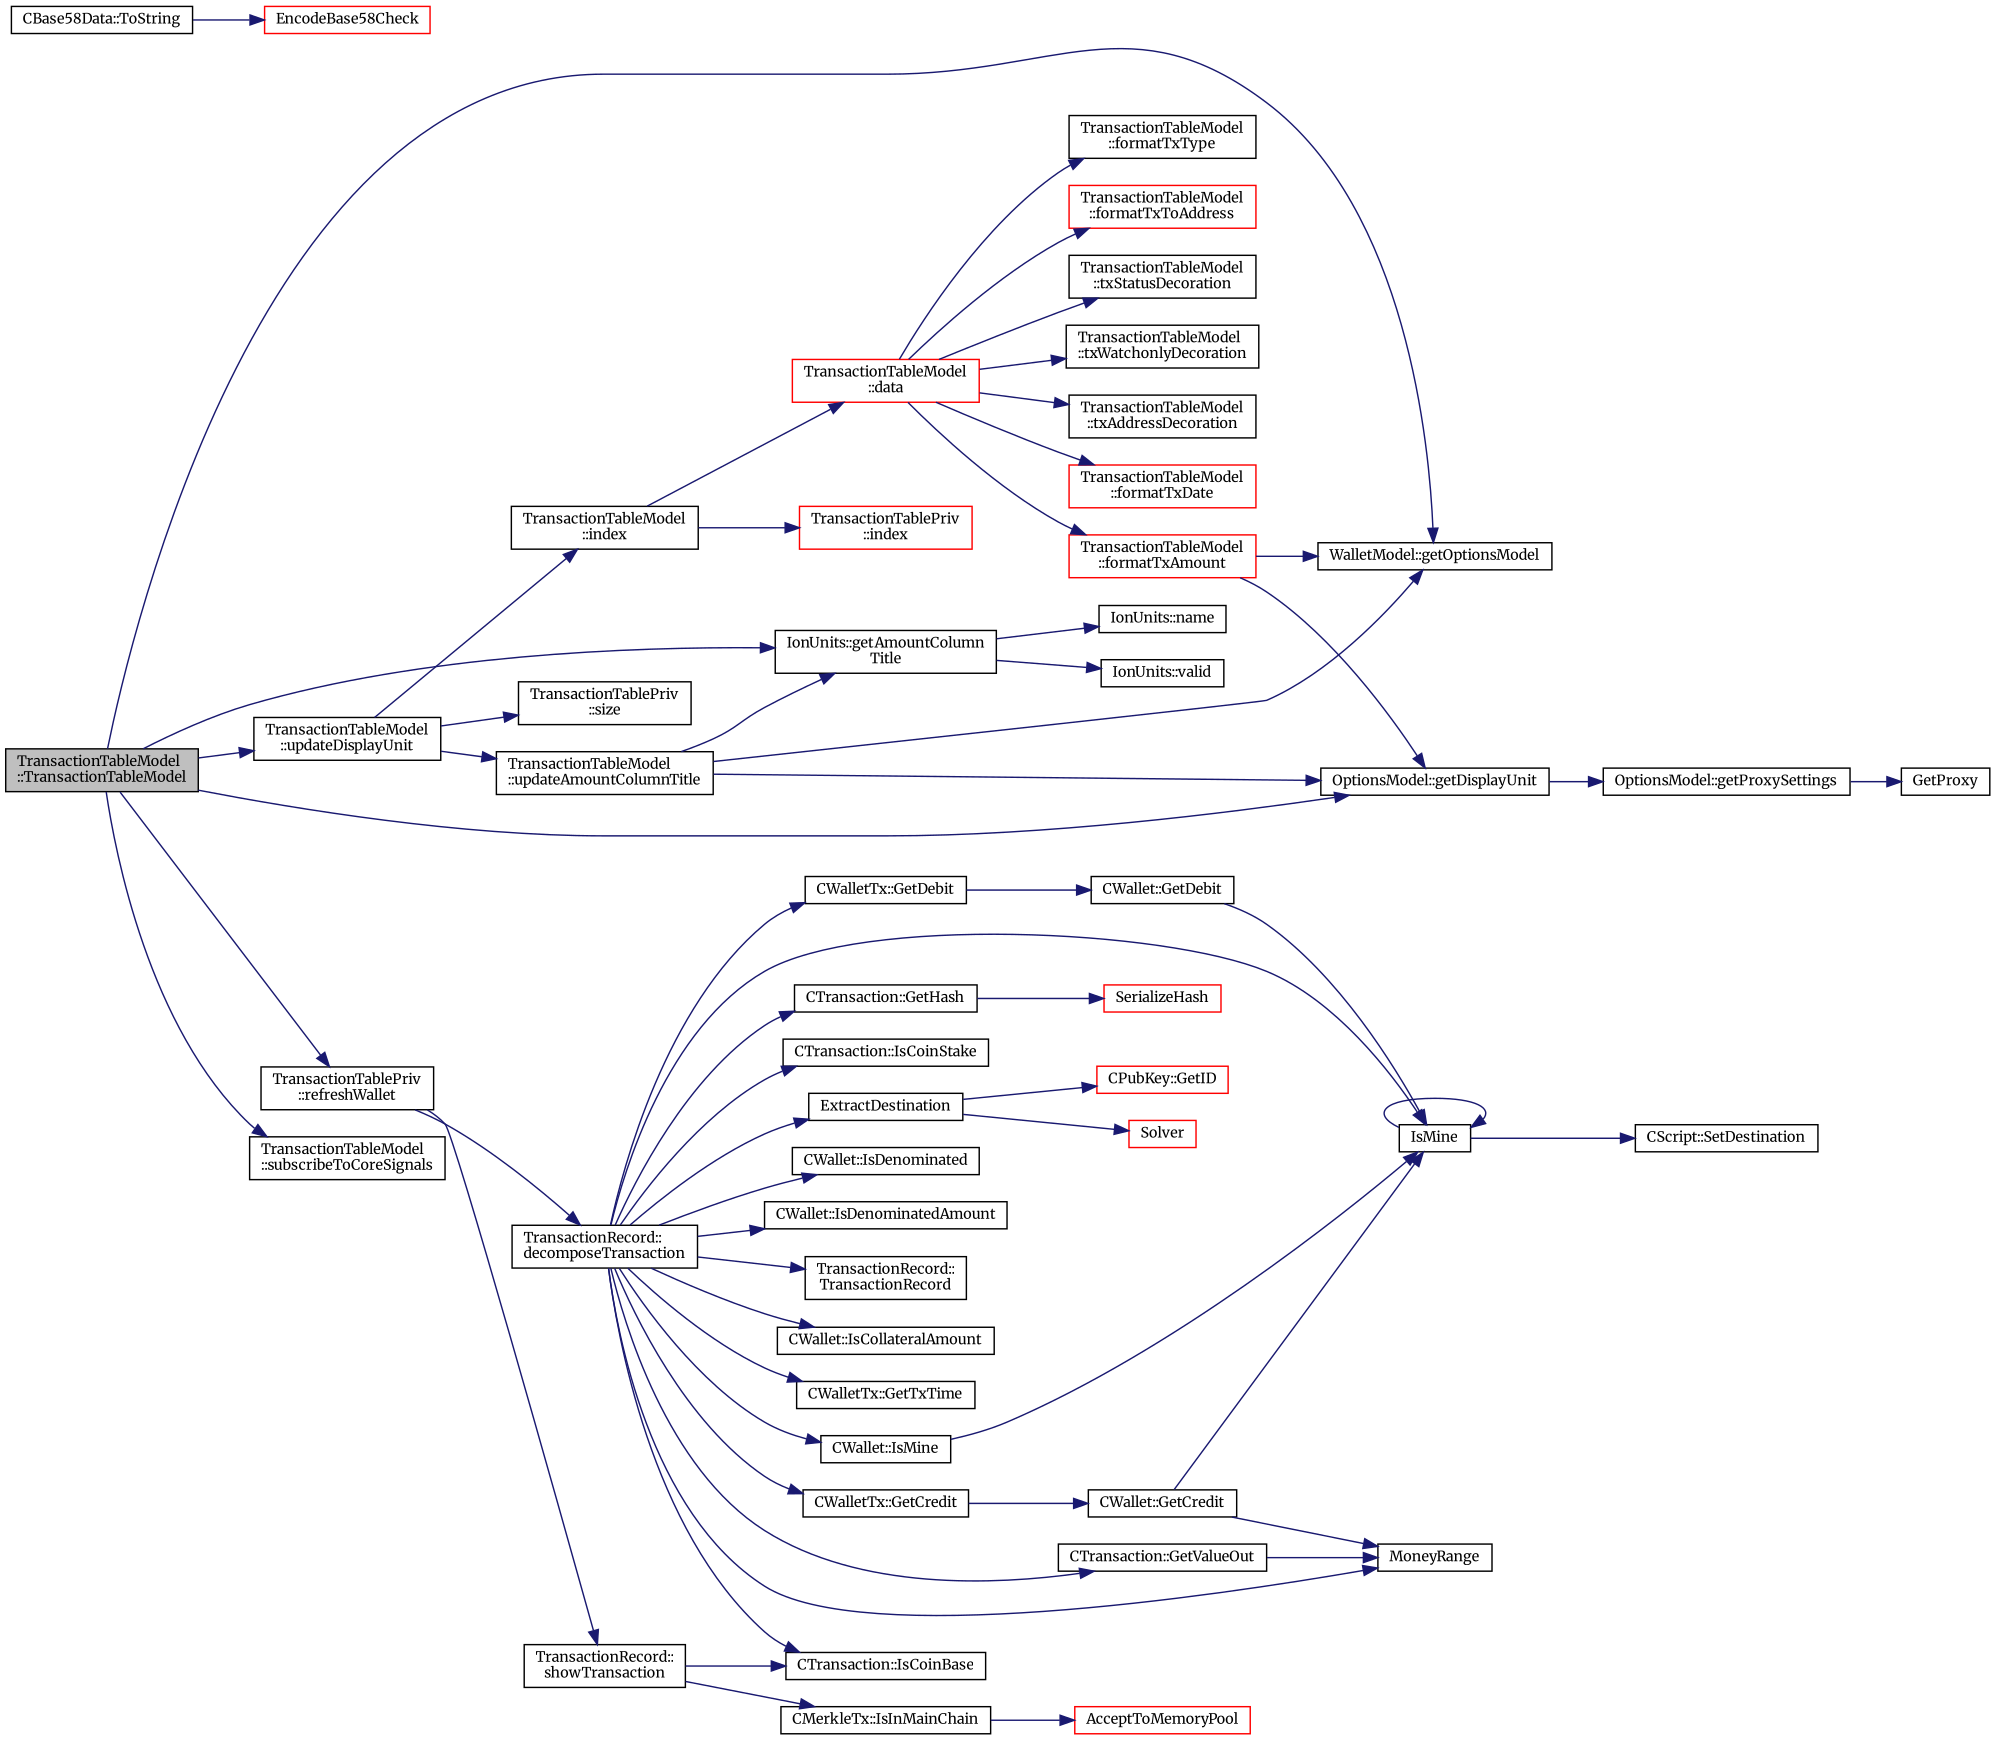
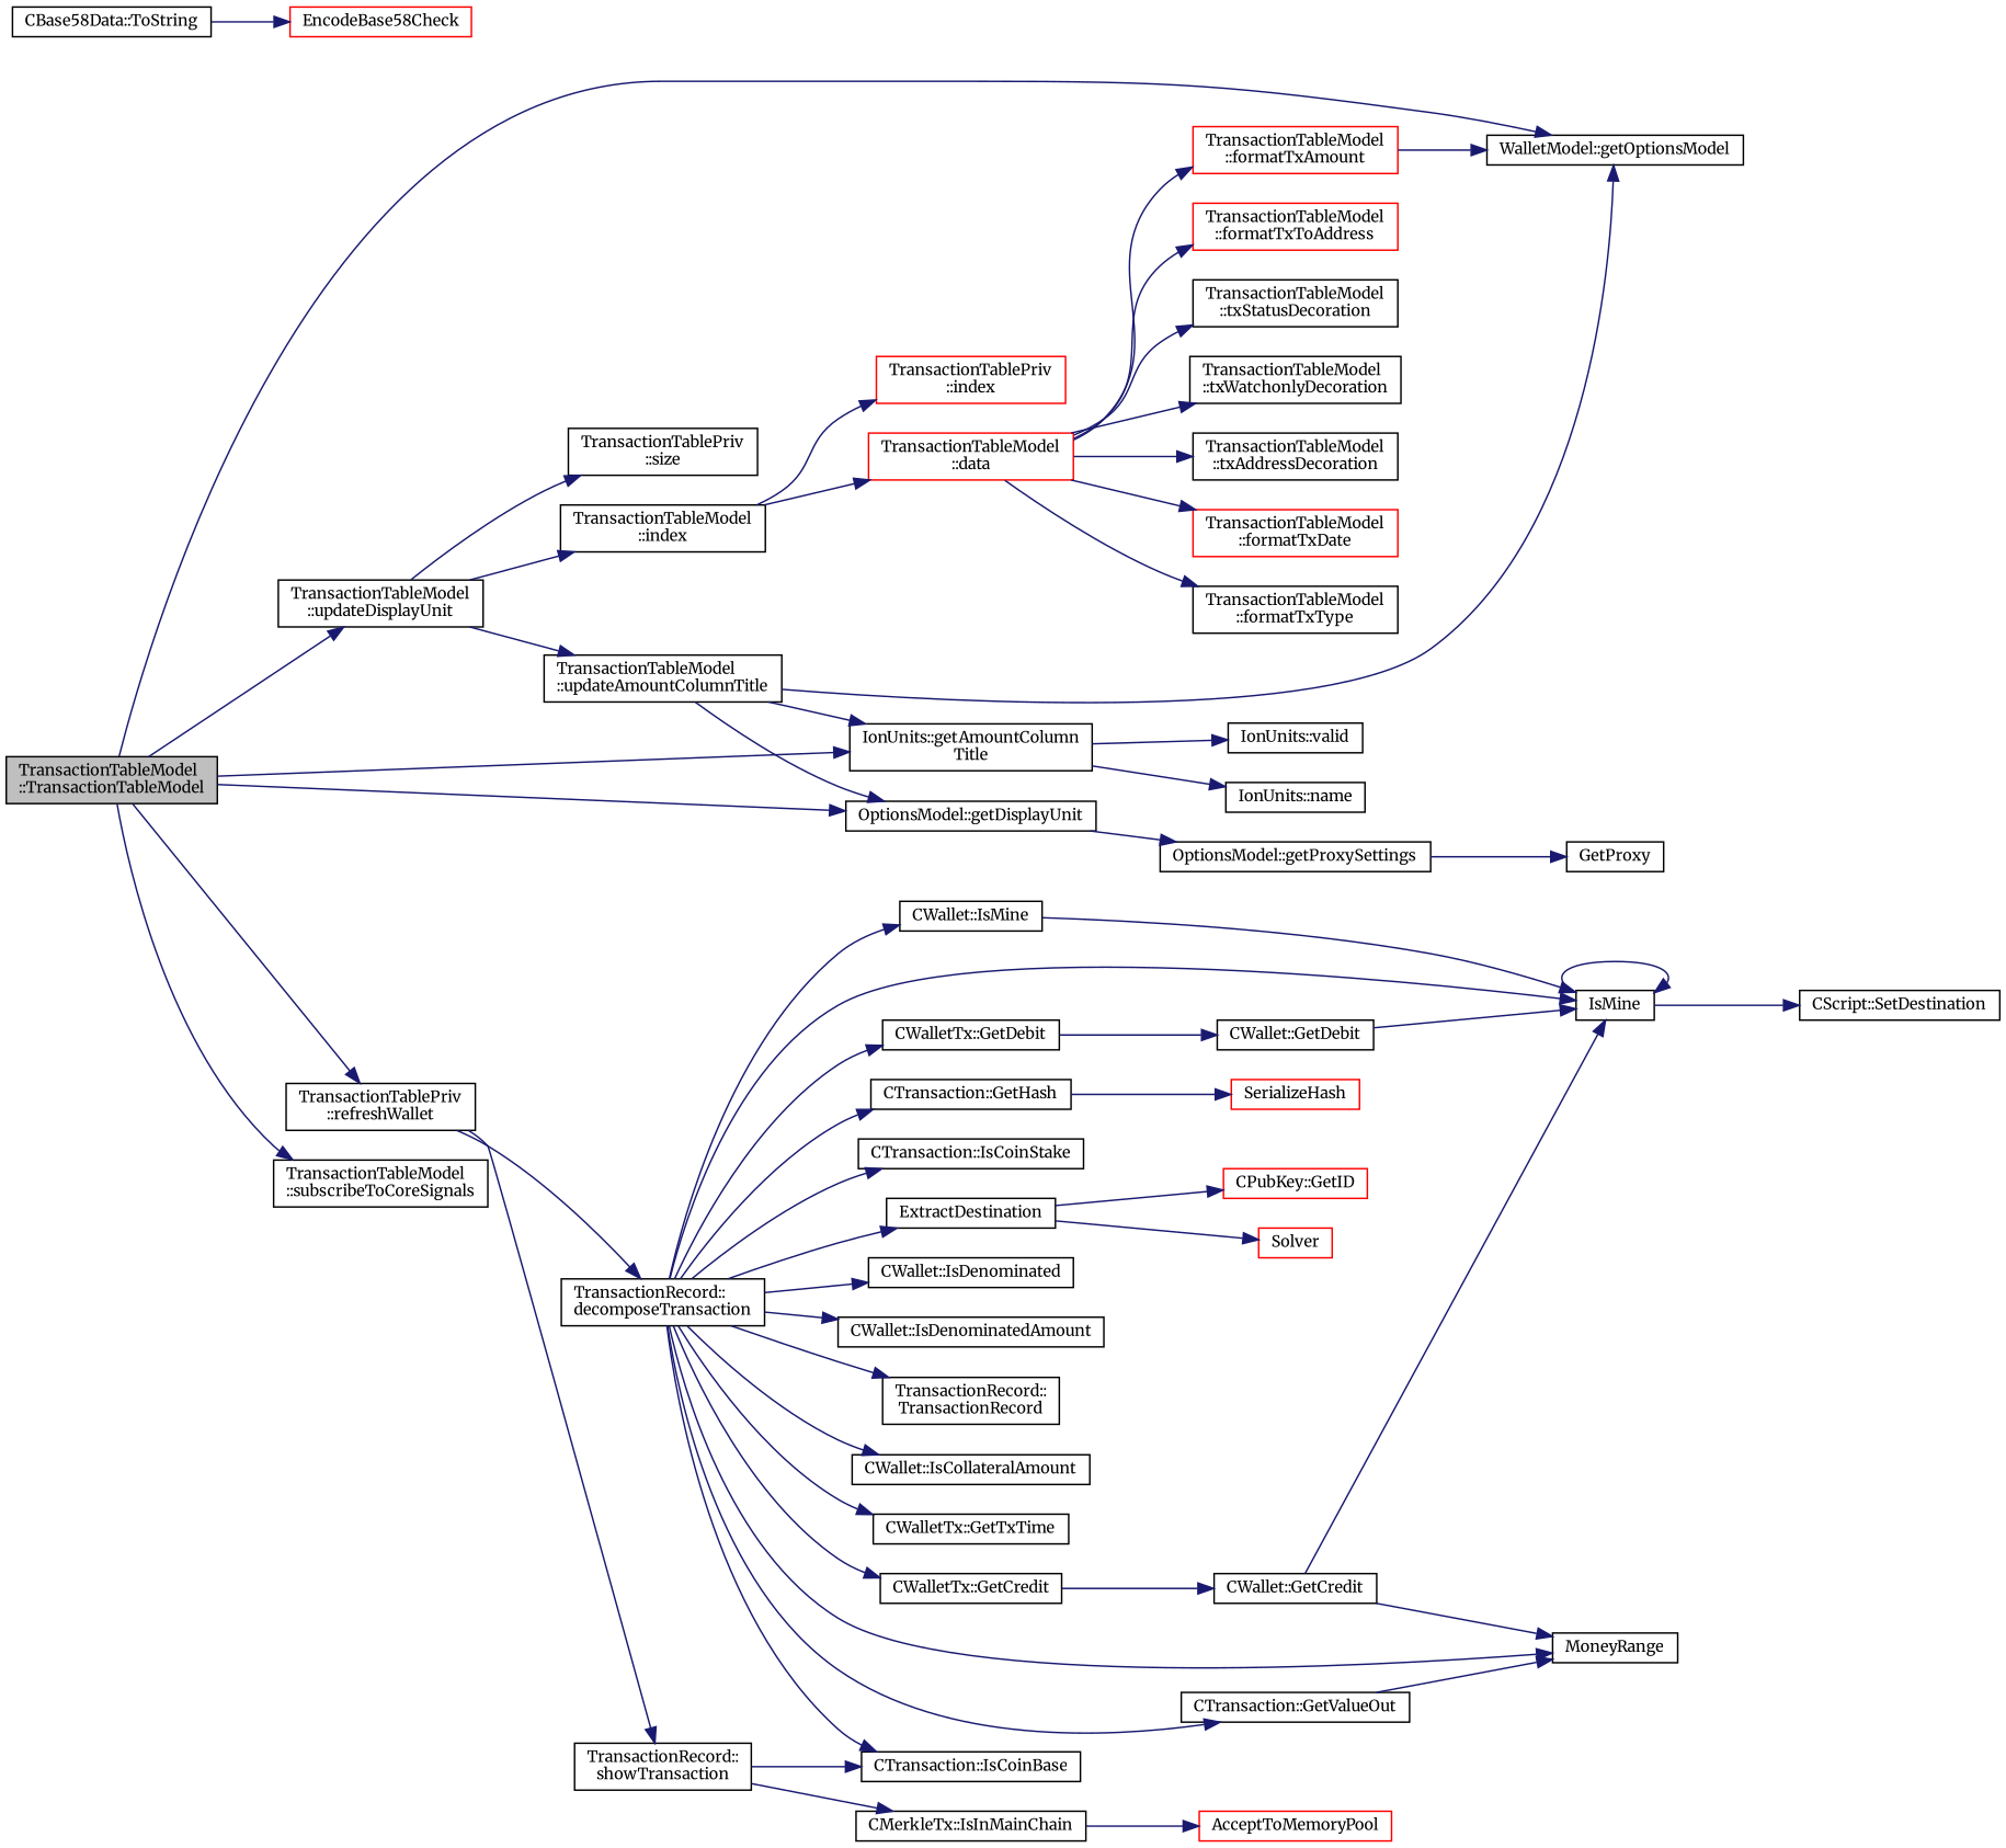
  digraph {
    fontname=Merriweather
    rankdir=LR
    node [color=black fillcolor=white fontname=Merriweather fontsize=10 shape=record style=filled]
    edge [color=midnightblue fontname=Merriweather fontsize=10 labelfontname=Helvetica labelfontsize=10 style=solid]
    n1 [fillcolor=grey75 fontcolor=black height=0.2 label="TransactionTableModel\l::TransactionTableModel" width=0.4]
    n2 [height=0.2 label="IonUnits::getAmountColumn\lTitle" width=0.4]
    n3 [height=0.2 label="WalletModel::getOptionsModel" width=0.4]
    n4 [height=0.2 label="OptionsModel::getDisplayUnit" width=0.4]
    n5 [height=0.2 label="TransactionTablePriv\l::refreshWallet" width=0.4]
    n6 [height=0.2 label="TransactionTableModel\l::updateDisplayUnit" width=0.4]
    n7 [height=0.2 label="TransactionTableModel\l::subscribeToCoreSignals" width=0.4]
    n8 [height=0.2 label="IonUnits::valid" width=0.4]
    n9 [height=0.2 label="IonUnits::name" width=0.4]
    n10 [height=0.2 label="OptionsModel::getProxySettings" width=0.4]
    n11 [height=0.2 label="TransactionRecord::\lshowTransaction" width=0.4]
    n12 [height=0.2 label="TransactionRecord::\ldecomposeTransaction" width=0.4]
    n13 [height=0.2 label="TransactionTableModel\l::updateAmountColumnTitle" width=0.4]
    n14 [height=0.2 label="TransactionTableModel\l::index" width=0.4]
    n15 [height=0.2 label="TransactionTablePriv\l::size" width=0.4]
    n16 [height=0.2 label=GetProxy width=0.4]
    n17 [height=0.2 label="CTransaction::IsCoinBase" width=0.4]
    n18 [height=0.2 label="CMerkleTx::IsInMainChain" width=0.4]
    n19 [height=0.2 label="CWalletTx::GetTxTime" width=0.4]
    n20 [height=0.2 label="CWalletTx::GetCredit" width=0.4]
    n21 [height=0.2 label=MoneyRange width=0.4]
    n22 [height=0.2 label=IsMine width=0.4]
    n23 [height=0.2 label="CWalletTx::GetDebit" width=0.4]
    n24 [height=0.2 label="CTransaction::GetHash" width=0.4]
    n25 [height=0.2 label="CTransaction::IsCoinStake" width=0.4]
    n26 [height=0.2 label="CWallet::IsMine" width=0.4]
    n27 [height=0.2 label=ExtractDestination width=0.4]
    n28 [height=0.2 label="CWallet::IsDenominated" width=0.4]
    n29 [height=0.2 label="CWallet::IsDenominatedAmount" width=0.4]
    n30 [height=0.2 label="TransactionRecord::\lTransactionRecord" width=0.4]
    n31 [height=0.2 label="CWallet::IsCollateralAmount" width=0.4]
    n32 [height=0.2 label="CTransaction::GetValueOut" width=0.4]
    n33 [color=red height=0.2 label=AcceptToMemoryPool width=0.4]
    n34 [height=0.2 label="CWallet::GetCredit" width=0.4]
    n35 [height=0.2 label="CScript::SetDestination" width=0.4]
    n36 [height=0.2 label="CWallet::GetDebit" width=0.4]
    n37 [color=red height=0.2 label=SerializeHash width=0.4]
    n38 [color=red height=0.2 label=Solver width=0.4]
    n39 [color=red height=0.2 label="CPubKey::GetID" width=0.4]
    n40 [height=0.2 label="CBase58Data::ToString" width=0.4]
    n41 [color=red height=0.2 label=EncodeBase58Check width=0.4]
    n42 [color=red height=0.2 label="TransactionTableModel\l::data" width=0.4]
    n43 [color=red height=0.2 label="TransactionTablePriv\l::index" width=0.4]
    n44 [height=0.2 label="TransactionTableModel\l::txStatusDecoration" width=0.4]
    n45 [height=0.2 label="TransactionTableModel\l::txWatchonlyDecoration" width=0.4]
    n46 [height=0.2 label="TransactionTableModel\l::txAddressDecoration" width=0.4]
    n47 [color=red height=0.2 label="TransactionTableModel\l::formatTxDate" width=0.4]
    n48 [height=0.2 label="TransactionTableModel\l::formatTxType" width=0.4]
    n49 [color=red height=0.2 label="TransactionTableModel\l::formatTxToAddress" width=0.4]
    n50 [color=red height=0.2 label="TransactionTableModel\l::formatTxAmount" width=0.4]
    n1 -> n2
    n1 -> n3
    n1 -> n4
    n1 -> n5
    n1 -> n6
    n1 -> n7
    n2 -> n8
    n2 -> n9
    n4 -> n10
    n5 -> n11
    n5 -> n12
    n6 -> n13
    n6 -> n14
    n6 -> n15
    n10 -> n16
    n11 -> n17
    n11 -> n18
    n12 -> n17
    n12 -> n19
    n12 -> n20
    n12 -> n21
    n12 -> n22
    n12 -> n23
    n12 -> n24
    n12 -> n25
    n12 -> n26
    n12 -> n27
    n12 -> n28
    n12 -> n29
    n12 -> n30
    n12 -> n31
    n12 -> n32
    n13 -> n2
    n13 -> n3
    n13 -> n4
    n14 -> n42
    n14 -> n43
    n18 -> n33
    n20 -> n34
    n22 -> n22
    n22 -> n35
    n23 -> n36
    n24 -> n37
    n26 -> n22
    n27 -> n38
    n27 -> n39
    n32 -> n21
    n34 -> n21
    n34 -> n22
    n36 -> n22
    n40 -> n41
    n42 -> n44
    n42 -> n45
    n42 -> n46
    n42 -> n47
    n42 -> n48
    n42 -> n49
    n42 -> n50
    n50 -> n3
-   n50 -> n4
  }
